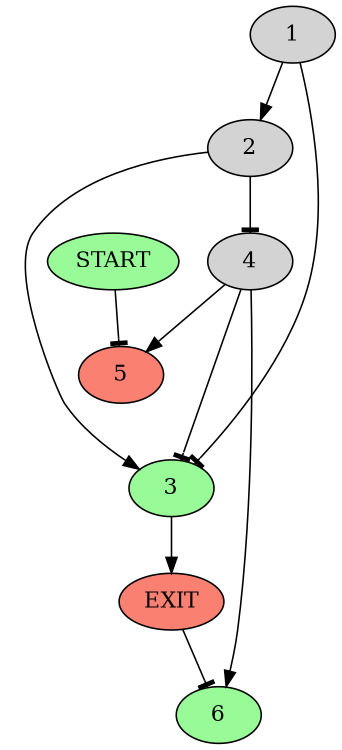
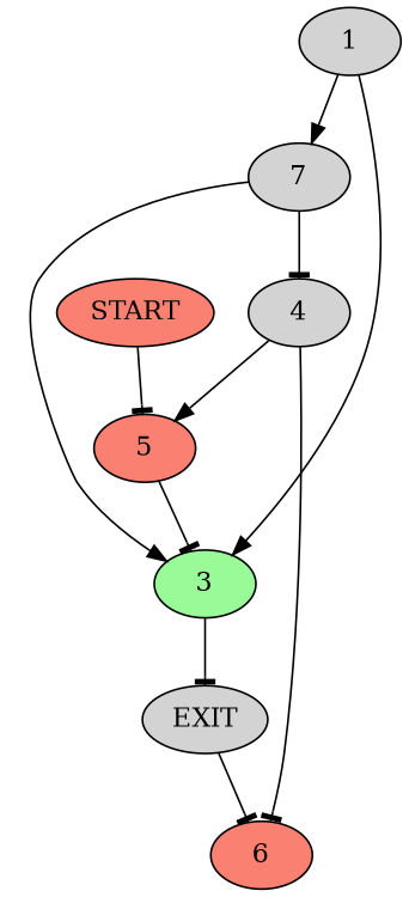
  digraph {
    node [fillcolor=palegreen style=filled]
    edge [arrowhead=tee]
-   n1 [label=START]
+   n1 [fillcolor=salmon label=START]
    5 [fillcolor=salmon]
    1 [fillcolor=lightgrey]
-   2 [fillcolor=lightgrey]
+   2 [fillcolor=lightgrey label=7]
    3
-   n6 [fillcolor=salmon label=EXIT]
-   6
+   n6 [fillcolor=lightgrey label=EXIT]
+   6 [fillcolor=salmon]
    4 [fillcolor=lightgrey]
    n1 -> 5
-   4 -> 3
+   5 -> 3
    1 -> 2 [arrowhead=normal]
-   1 -> 3
+   1 -> 3 [arrowhead=normal]
    2 -> 3 [arrowhead=normal]
    2 -> 4
-   3 -> n6 [arrowhead=normal]
+   3 -> n6
    n6 -> 6
    4 -> 5 [arrowhead=normal]
-   4 -> 6 [arrowhead=normal]
+   4 -> 6
  }
